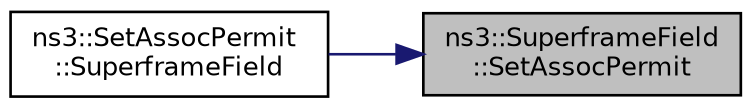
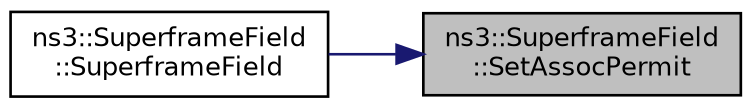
  digraph {
    rankdir=RL
    node [color=black fontname=Helvetica fontsize=10 shape=record style=filled]
    n1 [fillcolor=grey75 fontcolor=black height=0.2 label="ns3::SuperframeField\l::SetAssocPermit" width=0.4]
-   n2 [fillcolor=white height=0.2 label="ns3::SetAssocPermit\l::SuperframeField" width=0.4]
+   n2 [fillcolor=white height=0.2 label="ns3::SuperframeField\l::SuperframeField" width=0.4]
    n1 -> n2 [color=midnightblue dir=back fontname=Helvetica fontsize=10 labelfontname=Helvetica labelfontsize=10 style=solid]
  }
